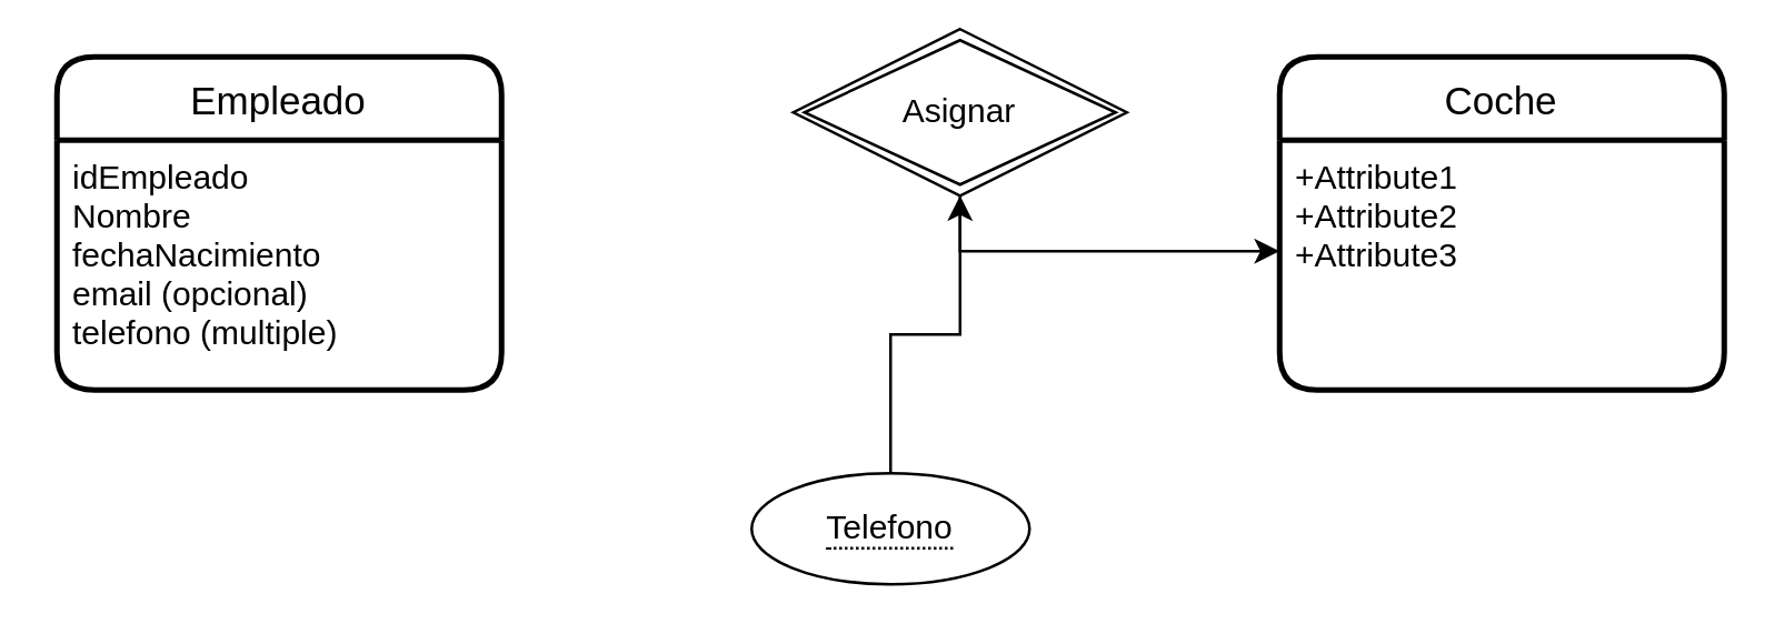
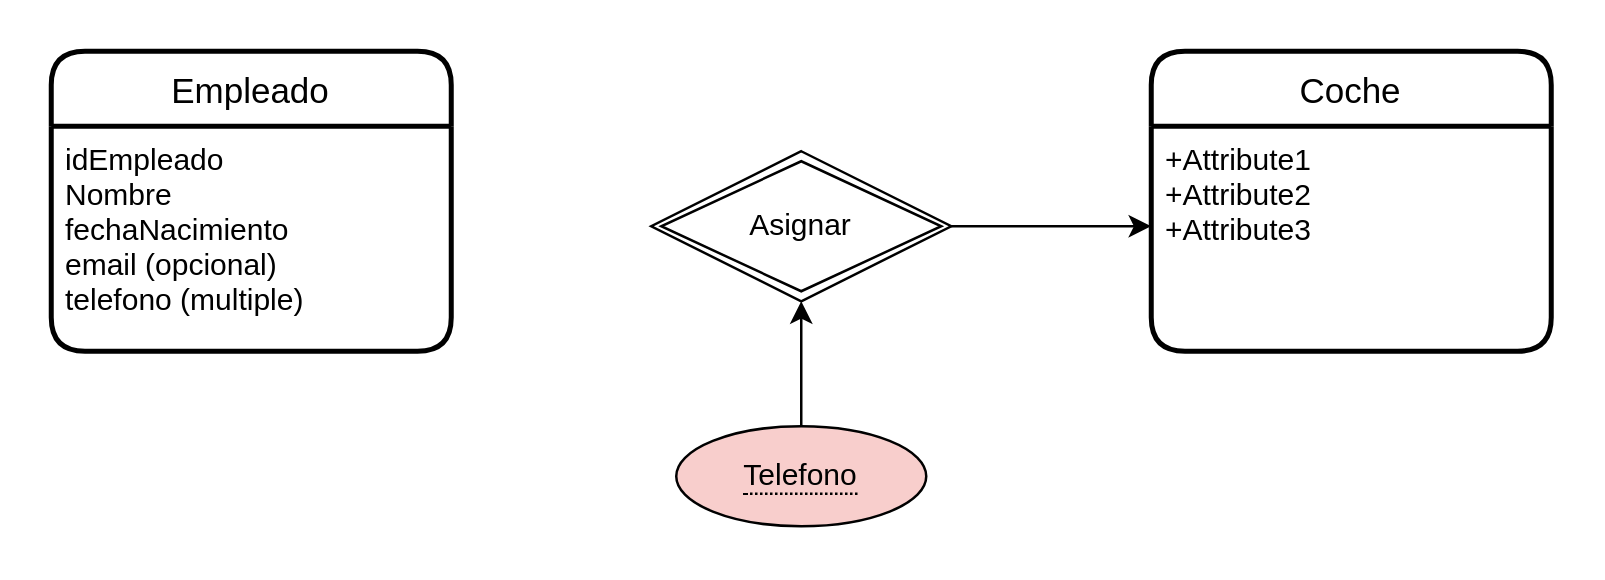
  <mxCell id="0" />
  <mxCell id="1" parent="0" />
  <mxCell id="2" value="Empleado" style="swimlane;childLayout=stackLayout;horizontal=1;startSize=30;horizontalStack=0;rounded=1;fontSize=14;fontStyle=0;strokeWidth=2;resizeParent=0;resizeLast=1;shadow=0;dashed=0;align=center;" vertex="1" parent="1"><mxGeometry x="20" y="20" width="160" height="120" as="geometry"><mxRectangle x="120" y="340" width="100" height="30" as="alternateBounds" /></mxGeometry></mxCell>
  <mxCell id="3" value="idEmpleado&#10;Nombre&#10;fechaNacimiento&#10;email (opcional)&#10;telefono (multiple)" style="align=left;strokeColor=none;fillColor=none;spacingLeft=4;fontSize=12;verticalAlign=top;resizable=0;rotatable=0;part=1;" vertex="1" parent="2"><mxGeometry y="30" width="160" height="90" as="geometry" /></mxCell>
  <mxCell id="4" value="Coche" style="swimlane;childLayout=stackLayout;horizontal=1;startSize=30;horizontalStack=0;rounded=1;fontSize=14;fontStyle=0;strokeWidth=2;resizeParent=0;resizeLast=1;shadow=0;dashed=0;align=center;" vertex="1" parent="1"><mxGeometry x="460" y="20" width="160" height="120" as="geometry" /></mxCell>
  <mxCell id="5" value="+Attribute1&#10;+Attribute2&#10;+Attribute3" style="align=left;strokeColor=none;fillColor=none;spacingLeft=4;fontSize=12;verticalAlign=top;resizable=0;rotatable=0;part=1;" vertex="1" parent="4"><mxGeometry y="30" width="160" height="90" as="geometry" /></mxCell>
  <mxCell id="6" value="" style="edgeStyle=orthogonalEdgeStyle;rounded=0;orthogonalLoop=1;jettySize=auto;html=1;" edge="1" parent="1" source="7" target="5"><mxGeometry relative="1" as="geometry"><Array as="points"><mxPoint x="470" y="90" /><mxPoint x="470" y="90" /></Array></mxGeometry></mxCell>
- <mxCell id="7" value="Asignar" style="shape=rhombus;double=1;perimeter=rhombusPerimeter;whiteSpace=wrap;html=1;align=center;" vertex="1" parent="1"><mxGeometry x="285" y="10" width="120" height="60" as="geometry" /></mxCell>
+ <mxCell id="7" value="Asignar" style="shape=rhombus;double=1;perimeter=rhombusPerimeter;whiteSpace=wrap;html=1;align=center;" vertex="1" parent="1"><mxGeometry x="260" y="60" width="120" height="60" as="geometry" /></mxCell>
  <mxCell id="8" style="edgeStyle=orthogonalEdgeStyle;rounded=0;orthogonalLoop=1;jettySize=auto;html=1;" edge="1" parent="1" source="9" target="7"><mxGeometry relative="1" as="geometry" /></mxCell>
- <mxCell id="9" value="&lt;span style=&quot;border-bottom: 1px dotted&quot;&gt;Telefono&lt;br&gt;&lt;/span&gt;" style="ellipse;whiteSpace=wrap;html=1;align=center;" vertex="1" parent="1"><mxGeometry x="270" y="170" width="100" height="40" as="geometry" /></mxCell>
+ <mxCell id="9" value="&lt;span style=&quot;border-bottom: 1px dotted&quot;&gt;Telefono&lt;br&gt;&lt;/span&gt;" style="ellipse;whiteSpace=wrap;html=1;align=center;fillColor=#f8cecc;" vertex="1" parent="1"><mxGeometry x="270" y="170" width="100" height="40" as="geometry" /></mxCell>
